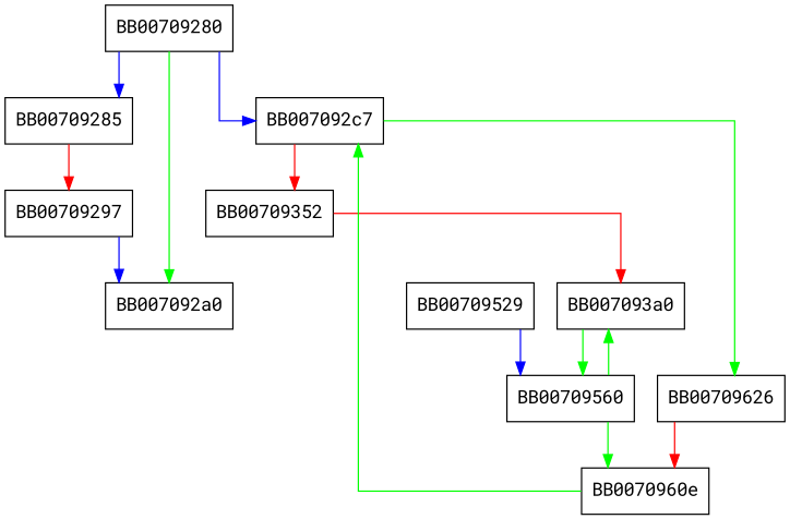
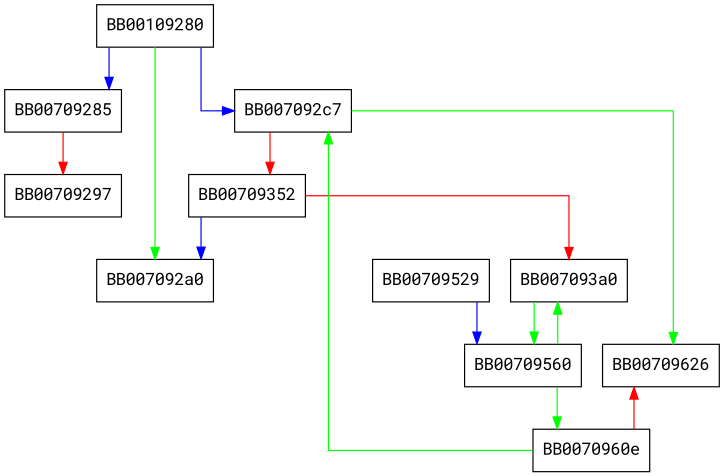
  digraph {
    fontname="Roboto Mono"
    splines=ortho
    node [fontname="Roboto Mono" shape=box]
    edge [color=green fontname="Roboto Mono"]
-   BB00709280
+   BB00709280 [label=BB00109280]
    BB007092a0
    BB00709285
    BB007092c7
    BB00709297
    BB00709626
    BB00709352
    BB007093a0
    BB00709560
    BB0070960e
    BB00709529
    BB00709280 -> BB007092a0
    BB00709280 -> BB00709285 [color=blue]
    BB00709280 -> BB007092c7 [color=blue]
    BB00709285 -> BB00709297 [color=red]
    BB007092c7 -> BB00709626
    BB007092c7 -> BB00709352 [color=red]
-   BB00709297 -> BB007092a0 [color=blue]
+   BB00709352 -> BB007092a0 [color=blue]
    BB00709352 -> BB007093a0 [color=red]
    BB007093a0 -> BB00709560
    BB00709560 -> BB007093a0
    BB00709560 -> BB0070960e
    BB0070960e -> BB007092c7
-   BB00709626 -> BB0070960e [color=red]
+   BB0070960e -> BB00709626 [color=red]
    BB00709529 -> BB00709560 [color=blue]
  }
